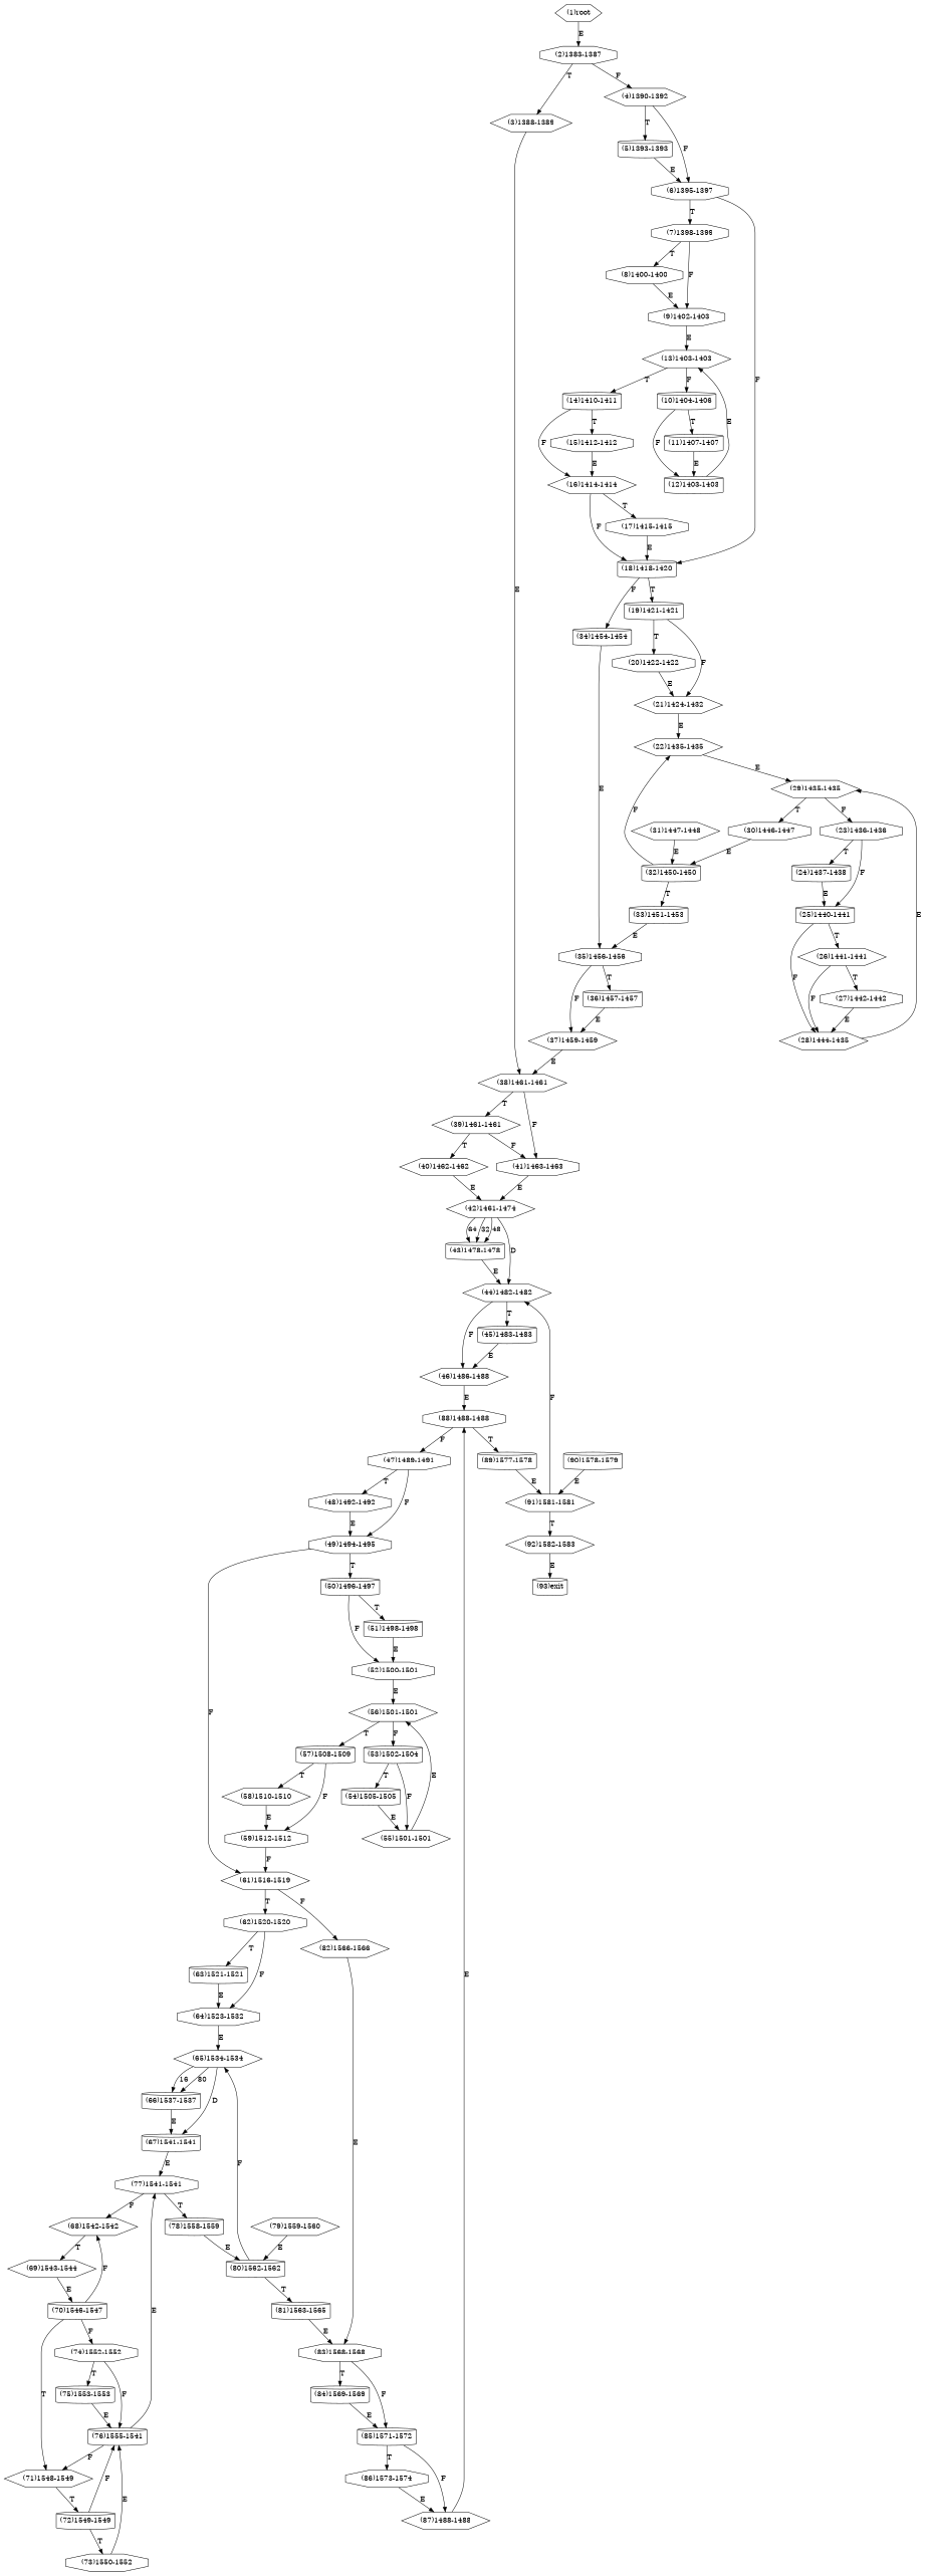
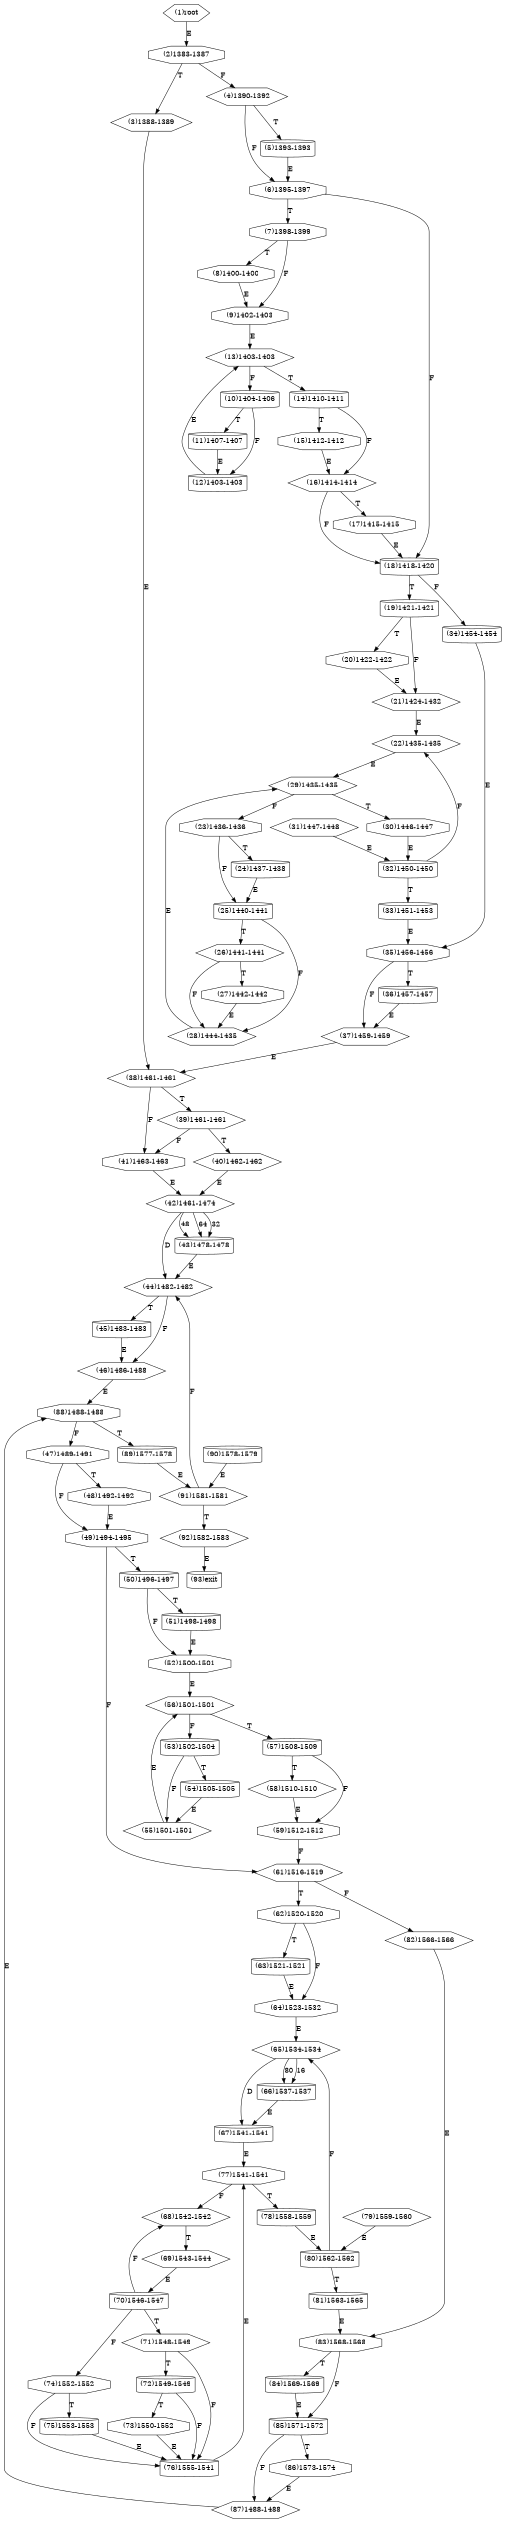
  digraph {
    node [shape=cylinder]
    n1 [label="(1)root" shape=hexagon]
    n2 [label="(2)1383-1387" shape=octagon]
    n3 [label="(3)1388-1389" shape=hexagon]
    n4 [label="(4)1390-1392" shape=hexagon]
    n5 [label="(38)1461-1461" shape=hexagon]
    n6 [label="(5)1393-1393"]
    n7 [label="(6)1395-1397" shape=octagon]
    n8 [label="(39)1461-1461" shape=hexagon]
    n9 [label="(41)1463-1463" shape=octagon]
    n10 [label="(7)1398-1399" shape=octagon]
    n11 [label="(18)1418-1420"]
    n12 [label="(8)1400-1400" shape=octagon]
    n13 [label="(9)1402-1403" shape=octagon]
    n14 [label="(19)1421-1421"]
    n15 [label="(34)1454-1454"]
    n16 [label="(13)1403-1403" shape=hexagon]
    n17 [label="(10)1404-1406"]
    n18 [label="(14)1410-1411"]
    n19 [label="(11)1407-1407"]
    n20 [label="(12)1403-1403"]
    n21 [label="(15)1412-1412" shape=octagon]
    n22 [label="(16)1414-1414" shape=hexagon]
    n23 [label="(17)1415-1415" shape=octagon]
    n24 [label="(21)1424-1432" shape=hexagon]
    n25 [label="(20)1422-1422" shape=octagon]
    n26 [label="(22)1435-1435" shape=hexagon]
    n27 [label="(35)1456-1456" shape=octagon]
    n28 [label="(29)1435-1435" shape=hexagon]
    n29 [label="(23)1436-1436" shape=octagon]
    n30 [label="(25)1440-1441"]
    n31 [label="(24)1437-1438"]
    n32 [label="(26)1441-1441" shape=hexagon]
    n33 [label="(28)1444-1435" shape=hexagon]
    n34 [label="(30)1446-1447" shape=octagon]
    n35 [label="(27)1442-1442" shape=octagon]
    n36 [label="(32)1450-1450"]
    n37 [label="(31)1447-1448" shape=hexagon]
    n38 [label="(33)1451-1453"]
    n39 [label="(36)1457-1457"]
    n40 [label="(37)1459-1459" shape=hexagon]
    n41 [label="(40)1462-1462" shape=hexagon]
    n42 [label="(42)1461-1474" shape=hexagon]
    n43 [label="(43)1478-1478"]
    n44 [label="(44)1482-1482" shape=hexagon]
    n45 [label="(46)1486-1488" shape=hexagon]
    n46 [label="(45)1483-1483"]
    n47 [label="(88)1488-1488" shape=octagon]
    n48 [label="(47)1489-1491" shape=octagon]
    n49 [label="(89)1577-1578"]
    n50 [label="(49)1494-1495" shape=octagon]
    n51 [label="(48)1492-1492" shape=octagon]
    n52 [label="(50)1496-1497"]
    n53 [label="(61)1516-1519" shape=hexagon]
    n54 [label="(51)1498-1498"]
    n55 [label="(52)1500-1501" shape=octagon]
    n56 [label="(56)1501-1501" shape=hexagon]
    n57 [label="(62)1520-1520" shape=octagon]
    n58 [label="(82)1566-1566" shape=hexagon]
    n59 [label="(55)1501-1501" shape=hexagon]
    n60 [label="(53)1502-1504"]
    n61 [label="(57)1508-1509"]
    n62 [label="(54)1505-1505"]
    n63 [label="(59)1512-1512" shape=octagon]
    n64 [label="(58)1510-1510" shape=hexagon]
    n65 [label="(63)1521-1521"]
    n66 [label="(64)1523-1532" shape=octagon]
    n67 [label="(65)1534-1534" shape=hexagon]
    n68 [label="(83)1568-1568" shape=octagon]
    n69 [label="(68)1542-1542" shape=hexagon]
    n70 [label="(69)1543-1544" shape=hexagon]
    n71 [label="(70)1546-1547"]
    n72 [label="(71)1548-1549" shape=hexagon]
    n73 [label="(74)1552-1552" shape=octagon]
    n74 [label="(76)1555-1541"]
    n75 [label="(72)1549-1549"]
    n76 [label="(75)1553-1553"]
    n77 [label="(77)1541-1541" shape=octagon]
    n78 [label="(73)1550-1552" shape=octagon]
    n79 [label="(66)1537-1537"]
    n80 [label="(67)1541-1541"]
    n81 [label="(78)1558-1559"]
    n82 [label="(80)1562-1562"]
    n83 [label="(81)1563-1565"]
    n84 [label="(79)1559-1560" shape=hexagon]
    n85 [label="(85)1571-1572"]
    n86 [label="(87)1488-1488" shape=hexagon]
    n87 [label="(86)1573-1574" shape=octagon]
    n88 [label="(84)1569-1569"]
    n89 [label="(93)exit"]
    n90 [label="(92)1582-1583" shape=hexagon]
    n91 [label="(91)1581-1581" shape=hexagon]
    n92 [label="(90)1578-1579"]
    n1 -> n2 [label=E]
    n2 -> n3 [label=T]
    n2 -> n4 [label=F]
    n3 -> n5 [label=E]
    n4 -> n6 [label=T]
    n4 -> n7 [label=F]
    n5 -> n8 [label=T]
    n5 -> n9 [label=F]
    n6 -> n7 [label=E]
    n7 -> n10 [label=T]
    n7 -> n11 [label=F]
    n8 -> n9 [label=F]
    n8 -> n41 [label=T]
    n9 -> n42 [label=E]
    n10 -> n12 [label=T]
    n10 -> n13 [label=F]
    n11 -> n14 [label=T]
    n11 -> n15 [label=F]
    n12 -> n13 [label=E]
    n13 -> n16 [label=E]
    n14 -> n24 [label=F]
    n14 -> n25 [label=T]
    n15 -> n27 [label=E]
    n16 -> n17 [label=F]
    n16 -> n18 [label=T]
    n17 -> n19 [label=T]
    n17 -> n20 [label=F]
    n18 -> n21 [label=T]
    n18 -> n22 [label=F]
    n19 -> n20 [label=E]
    n20 -> n16 [label=E]
    n21 -> n22 [label=E]
    n22 -> n11 [label=F]
    n22 -> n23 [label=T]
    n23 -> n11 [label=E]
    n24 -> n26 [label=E]
    n25 -> n24 [label=E]
    n26 -> n28 [label=E]
    n27 -> n39 [label=T]
    n27 -> n40 [label=F]
    n28 -> n29 [label=F]
    n28 -> n34 [label=T]
    n29 -> n30 [label=F]
    n29 -> n31 [label=T]
    n30 -> n32 [label=T]
    n30 -> n33 [label=F]
    n31 -> n30 [label=E]
    n32 -> n33 [label=F]
    n32 -> n35 [label=T]
    n33 -> n28 [label=E]
    n34 -> n36 [label=E]
    n35 -> n33 [label=E]
    n36 -> n26 [label=F]
    n36 -> n38 [label=T]
    n37 -> n36 [label=E]
    n38 -> n27 [label=E]
    n39 -> n40 [label=E]
    n40 -> n5 [label=E]
    n41 -> n42 [label=E]
    n42 -> n43 [label=32]
    n42 -> n43 [label=48]
    n42 -> n43 [label=64]
    n42 -> n44 [label=D]
    n43 -> n44 [label=E]
    n44 -> n45 [label=F]
    n44 -> n46 [label=T]
    n45 -> n47 [label=E]
    n46 -> n45 [label=E]
    n47 -> n48 [label=F]
    n47 -> n49 [label=T]
    n48 -> n50 [label=F]
    n48 -> n51 [label=T]
    n49 -> n91 [label=E]
    n50 -> n52 [label=T]
    n50 -> n53 [label=F]
    n51 -> n50 [label=E]
    n52 -> n54 [label=T]
    n52 -> n55 [label=F]
    n53 -> n57 [label=T]
    n53 -> n58 [label=F]
    n54 -> n55 [label=E]
    n55 -> n56 [label=E]
    n56 -> n60 [label=F]
    n56 -> n61 [label=T]
    n57 -> n65 [label=T]
    n57 -> n66 [label=F]
    n58 -> n68 [label=E]
    n59 -> n56 [label=E]
    n60 -> n59 [label=F]
    n60 -> n62 [label=T]
    n61 -> n63 [label=F]
    n61 -> n64 [label=T]
    n62 -> n59 [label=E]
    n63 -> n53 [label=F]
    n64 -> n63 [label=E]
    n65 -> n66 [label=E]
    n66 -> n67 [label=E]
    n67 -> n79 [label=16]
    n67 -> n79 [label=80]
    n67 -> n80 [label=D]
    n68 -> n85 [label=F]
    n68 -> n88 [label=T]
    n69 -> n70 [label=T]
    n70 -> n71 [label=E]
    n71 -> n69 [label=F]
    n71 -> n72 [label=T]
    n71 -> n73 [label=F]
-   n74 -> n72 [label=F]
+   n72 -> n74 [label=F]
    n72 -> n75 [label=T]
    n73 -> n74 [label=F]
    n73 -> n76 [label=T]
    n74 -> n77 [label=E]
    n75 -> n74 [label=F]
    n75 -> n78 [label=T]
    n76 -> n74 [label=E]
    n77 -> n69 [label=F]
    n77 -> n81 [label=T]
    n78 -> n74 [label=E]
    n79 -> n80 [label=E]
    n80 -> n77 [label=E]
    n81 -> n82 [label=E]
    n82 -> n67 [label=F]
    n82 -> n83 [label=T]
    n83 -> n68 [label=E]
    n84 -> n82 [label=E]
    n85 -> n86 [label=F]
    n85 -> n87 [label=T]
    n86 -> n47 [label=E]
    n87 -> n86 [label=E]
    n88 -> n85 [label=E]
    n90 -> n89 [label=E]
    n91 -> n44 [label=F]
    n91 -> n90 [label=T]
    n92 -> n91 [label=E]
  }
